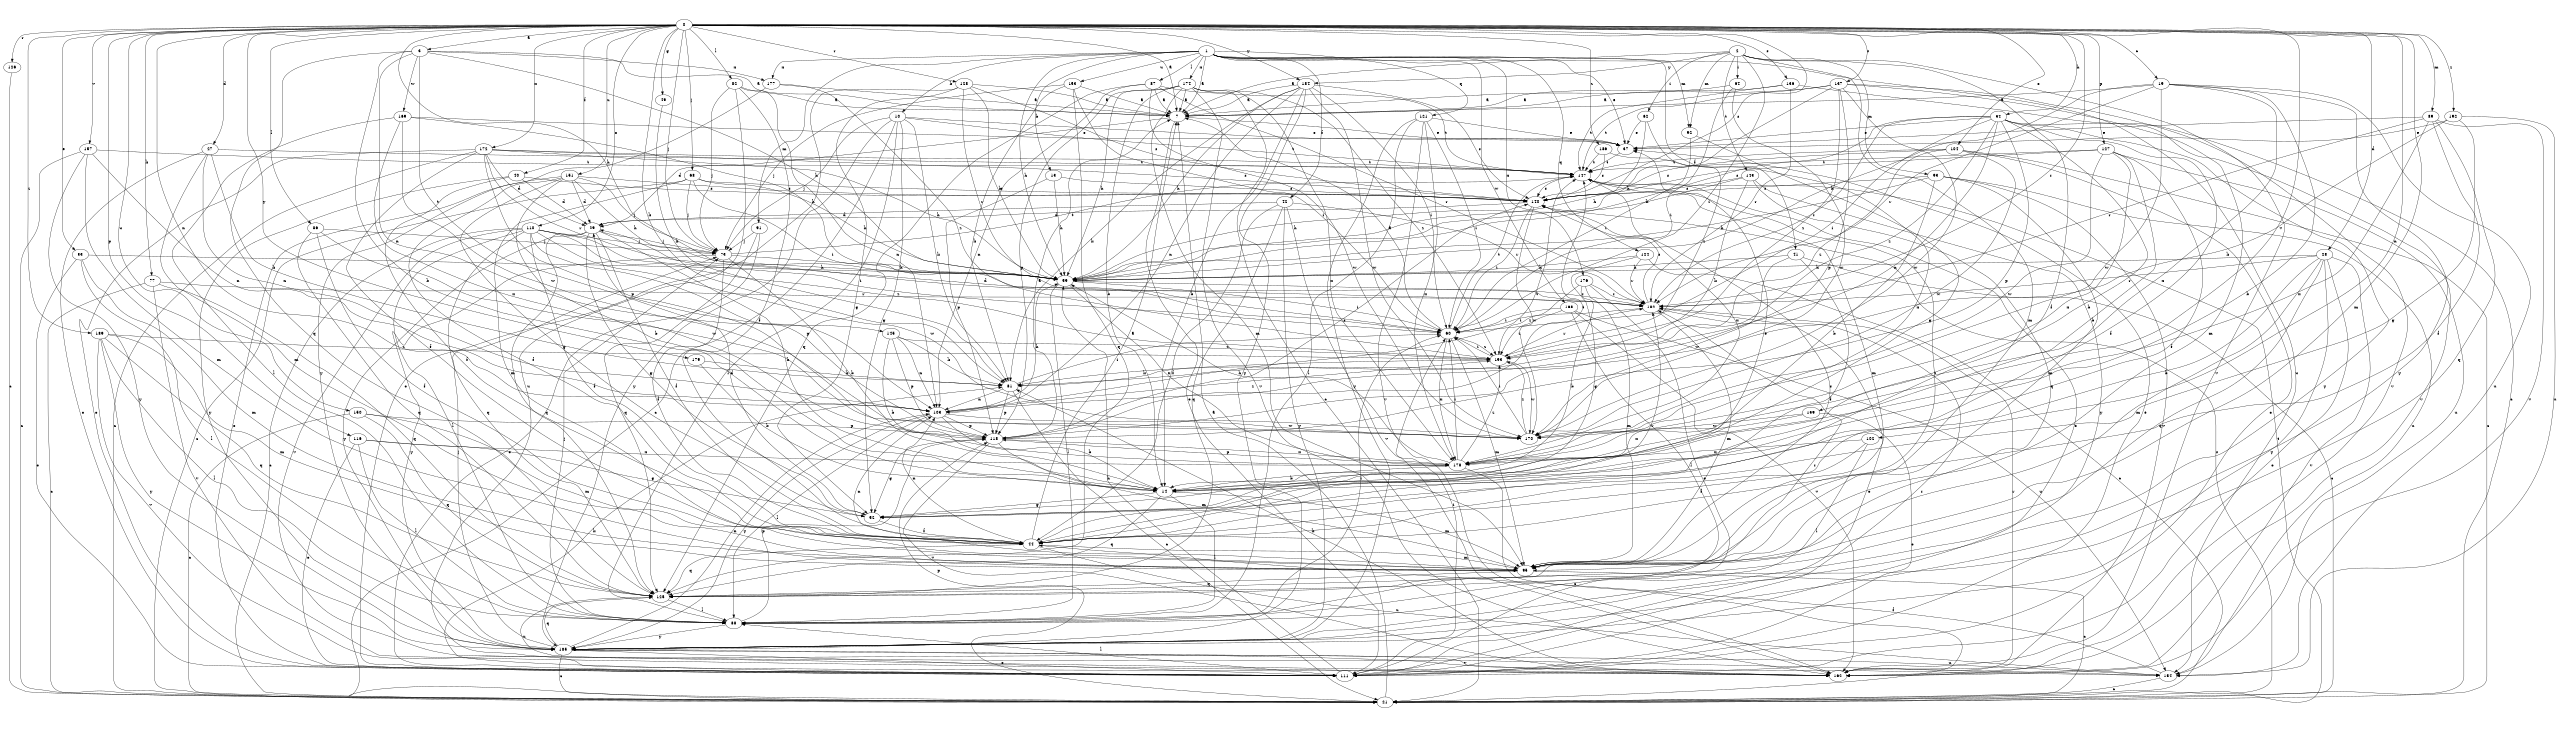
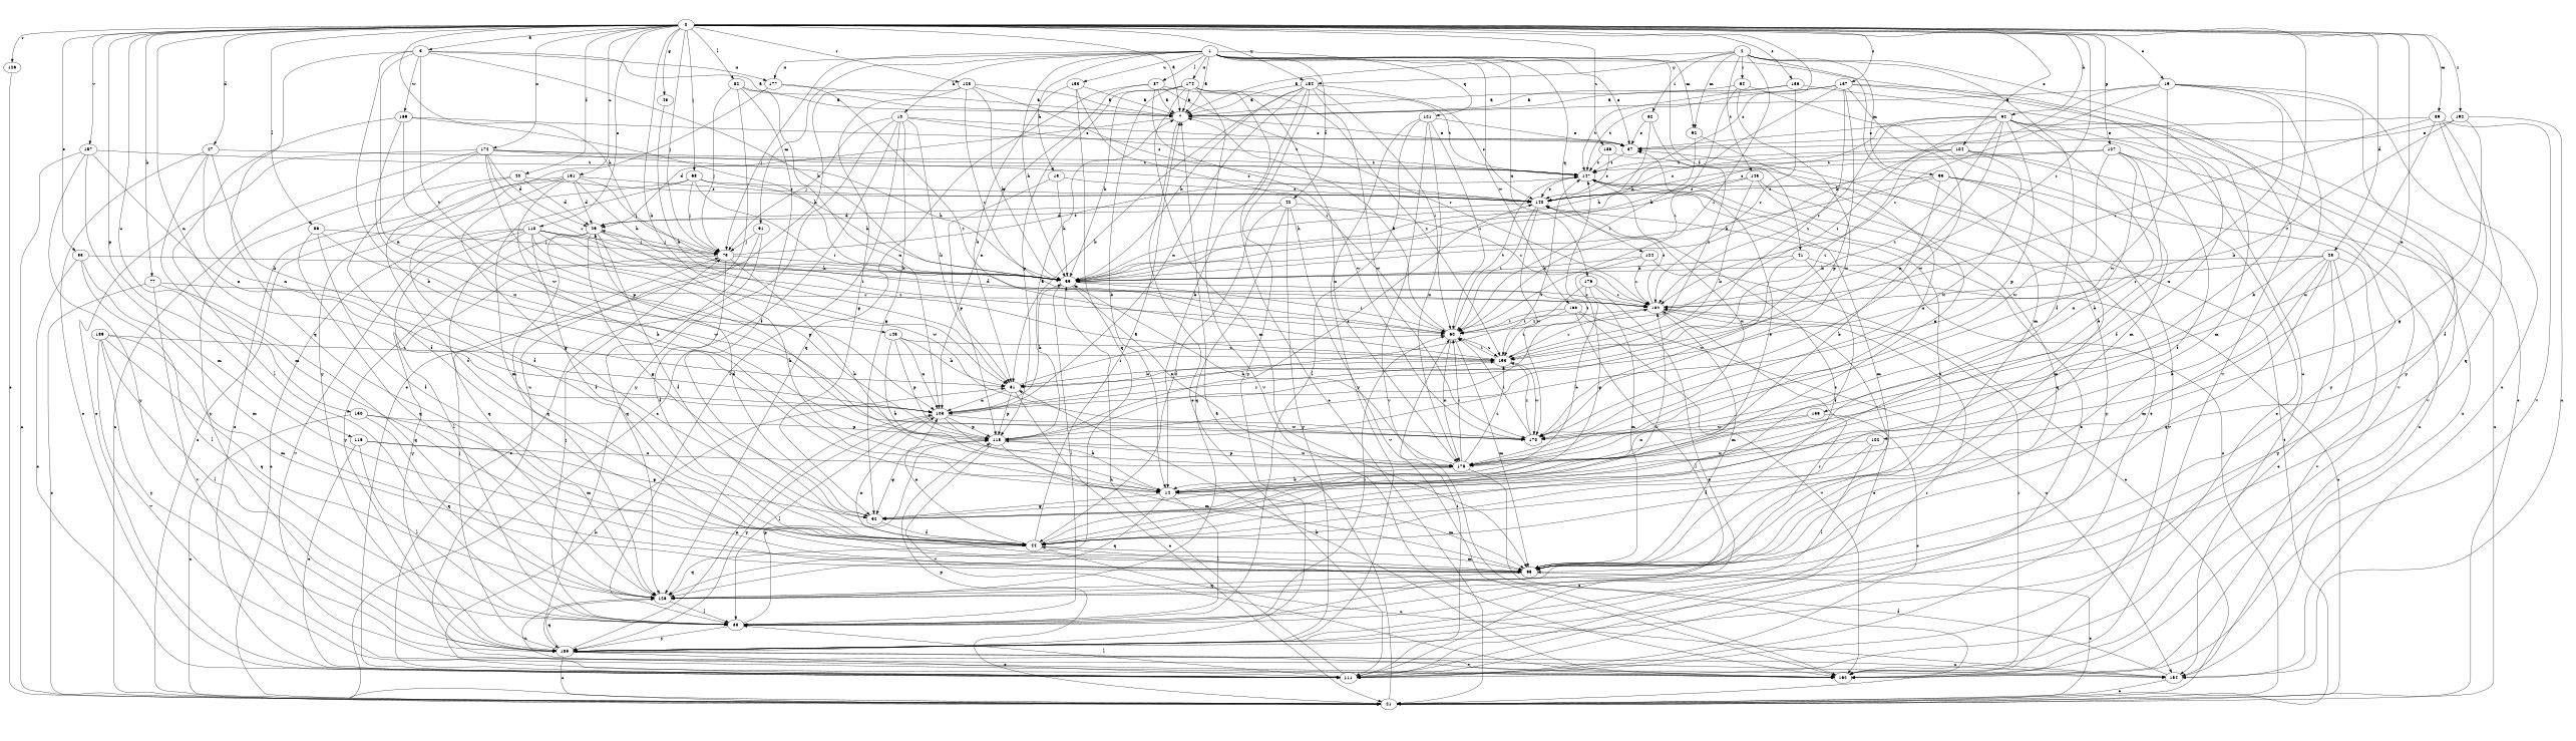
  strict digraph {
    0
    3
    7
    19
    27
    28
    33
    40
    49
    54
    59
    68
    73
    77
    81
    82
    86
    89
    102
    103
    104
    110
    116
    n24 [label=127]
    126
    128
    n27 [label=182]
    136
    137
    140
    150
    151
    157
    159
    172
-   179
    184
    186
    189
    192
    177
    14
    125
    145
    169
    37
    29
    111
    154
    185
    170
    178
    95
    147
    162
    88
    44
    n58 [label=60]
    118
    193
    21
    52
    1
    10
    13
    41
    42
    87
    91
    92
    121
    124
    153
    168
    174
    176
    2
    62
    64
    93
    143
    0 -> 3 [label=a]
    0 -> 7 [label=a]
    0 -> 19 [label=c]
    0 -> 27 [label=d]
    0 -> 28 [label=d]
    0 -> 33 [label=e]
    0 -> 40 [label=f]
    0 -> 49 [label=g]
    0 -> 54 [label=h]
    0 -> 59 [label=h]
    0 -> 68 [label=j]
    0 -> 73 [label=j]
    0 -> 77 [label=k]
    0 -> 81 [label=k]
    0 -> 82 [label=l]
    0 -> 86 [label=l]
    0 -> 89 [label=m]
    0 -> 102 [label=n]
    0 -> 103 [label=n]
    0 -> 104 [label=o]
    0 -> 110 [label=o]
    0 -> 116 [label=p]
    0 -> n24 [label=p]
    0 -> 126 [label=r]
    0 -> 128 [label=r]
    0 -> n27 [label=r]
    0 -> 136 [label=s]
    0 -> 137 [label=s]
    0 -> 140 [label=s]
    0 -> 150 [label=u]
    0 -> 151 [label=u]
    0 -> 157 [label=v]
    0 -> 159 [label=v]
    0 -> 172 [label=x]
-   0 -> 179 [label=y]
    0 -> 184 [label=y]
    0 -> 186 [label=z]
-   0 -> 189 [label=z]
    0 -> 192 [label=z]
    3 -> 7 [label=a]
    3 -> 59 [label=h]
    3 -> 103 [label=n]
    3 -> 177 [label=x]
    3 -> 14 [label=b]
    3 -> 125 [label=q]
    3 -> 145 [label=t]
    3 -> 169 [label=w]
    7 -> 37 [label=e]
    7 -> 29 [label=d]
    7 -> 111 [label=o]
    19 -> 7 [label=a]
    19 -> 59 [label=h]
    19 -> n27 [label=r]
    19 -> 14 [label=b]
    19 -> 154 [label=u]
    19 -> 185 [label=y]
    19 -> 170 [label=w]
    19 -> 178 [label=x]
    27 -> 81 [label=k]
    27 -> 103 [label=n]
    27 -> 111 [label=o]
    27 -> 95 [label=m]
    27 -> 147 [label=t]
    28 -> 59 [label=h]
    28 -> n27 [label=r]
    28 -> 14 [label=b]
    28 -> 125 [label=q]
    28 -> 111 [label=o]
    28 -> 185 [label=y]
    28 -> 95 [label=m]
    28 -> 162 [label=v]
    33 -> 59 [label=h]
    33 -> 111 [label=o]
    33 -> 95 [label=m]
    33 -> 88 [label=l]
    40 -> 140 [label=s]
    40 -> 29 [label=d]
    40 -> 185 [label=y]
    40 -> 44 [label=f]
    49 -> 81 [label=k]
    54 -> 59 [label=h]
    54 -> 103 [label=n]
    54 -> n27 [label=r]
    54 -> 14 [label=b]
    54 -> 37 [label=e]
    54 -> 185 [label=y]
    54 -> 162 [label=v]
    54 -> 44 [label=f]
    54 -> n58 [label=i]
    54 -> 118 [label=p]
    54 -> 193 [label=z]
    59 -> n27 [label=r]
    59 -> 178 [label=x]
    59 -> 88 [label=l]
    59 -> n58 [label=i]
    68 -> 59 [label=h]
    68 -> 73 [label=j]
    68 -> 140 [label=s]
    68 -> 95 [label=m]
    68 -> n58 [label=i]
    68 -> 21 [label=c]
    73 -> 59 [label=h]
    73 -> 14 [label=b]
    73 -> 185 [label=y]
    73 -> 147 [label=t]
    73 -> 44 [label=f]
    77 -> n27 [label=r]
    77 -> 125 [label=q]
    77 -> 162 [label=v]
    77 -> 21 [label=c]
    81 -> 103 [label=n]
    81 -> n58 [label=i]
    81 -> 118 [label=p]
    81 -> 21 [label=c]
    82 -> 7 [label=a]
    82 -> 73 [label=j]
    82 -> 103 [label=n]
    82 -> 154 [label=u]
    82 -> 44 [label=f]
    86 -> 73 [label=j]
    86 -> 125 [label=q]
    86 -> 170 [label=w]
    86 -> 44 [label=f]
    89 -> n27 [label=r]
    89 -> 125 [label=q]
    89 -> 37 [label=e]
    89 -> 178 [label=x]
    89 -> 162 [label=v]
    89 -> 44 [label=f]
    102 -> 178 [label=x]
    102 -> 88 [label=l]
    102 -> 44 [label=f]
    103 -> 59 [label=h]
    103 -> 14 [label=b]
    103 -> 185 [label=y]
    103 -> 170 [label=w]
    103 -> 147 [label=t]
    103 -> 88 [label=l]
    103 -> 118 [label=p]
    103 -> 193 [label=z]
    104 -> 140 [label=s]
    104 -> 111 [label=o]
    104 -> 170 [label=w]
    104 -> 147 [label=t]
    104 -> 193 [label=z]
    104 -> 21 [label=c]
    110 -> 73 [label=j]
    110 -> 125 [label=q]
    110 -> 170 [label=w]
    110 -> 162 [label=v]
    110 -> 88 [label=l]
    110 -> 44 [label=f]
    110 -> n58 [label=i]
    110 -> 118 [label=p]
    110 -> 193 [label=z]
    110 -> 21 [label=c]
    116 -> 111 [label=o]
    116 -> 178 [label=x]
    116 -> 88 [label=l]
    116 -> 52 [label=g]
    n24 -> 140 [label=s]
    n24 -> 14 [label=b]
    n24 -> 154 [label=u]
    n24 -> 170 [label=w]
    n24 -> 178 [label=x]
    n24 -> 147 [label=t]
    n24 -> 44 [label=f]
    126 -> 21 [label=c]
    128 -> 7 [label=a]
    128 -> 59 [label=h]
    128 -> n27 [label=r]
    128 -> 140 [label=s]
    128 -> 111 [label=o]
    128 -> 52 [label=g]
    n27 -> 140 [label=s]
    n27 -> 111 [label=o]
    n27 -> 95 [label=m]
    n27 -> n58 [label=i]
    136 -> 7 [label=a]
    136 -> n27 [label=r]
    136 -> 147 [label=t]
    136 -> 21 [label=c]
    137 -> 7 [label=a]
    137 -> 59 [label=h]
    137 -> 170 [label=w]
    137 -> 95 [label=m]
    137 -> 147 [label=t]
    137 -> 162 [label=v]
    137 -> 118 [label=p]
    137 -> 193 [label=z]
    140 -> 29 [label=d]
    140 -> 170 [label=w]
    140 -> n58 [label=i]
    150 -> 125 [label=q]
    150 -> 95 [label=m]
    150 -> 118 [label=p]
    150 -> 21 [label=c]
    151 -> 59 [label=h]
    151 -> 73 [label=j]
    151 -> 140 [label=s]
    151 -> 14 [label=b]
    151 -> 29 [label=d]
    151 -> 111 [label=o]
    151 -> 44 [label=f]
    151 -> 52 [label=g]
    157 -> 103 [label=n]
    157 -> 185 [label=y]
    157 -> 95 [label=m]
    157 -> 147 [label=t]
    157 -> 21 [label=c]
    159 -> 111 [label=o]
    159 -> 170 [label=w]
    159 -> 178 [label=x]
    172 -> 59 [label=h]
    172 -> n27 [label=r]
    172 -> 140 [label=s]
    172 -> 29 [label=d]
    172 -> 111 [label=o]
    172 -> 147 [label=t]
    172 -> 44 [label=f]
    172 -> 118 [label=p]
    172 -> 21 [label=c]
-   179 -> 81 [label=k]
-   179 -> 14 [label=b]
    184 -> 7 [label=a]
    184 -> 59 [label=h]
    184 -> 81 [label=k]
    184 -> 103 [label=n]
    184 -> 140 [label=s]
    184 -> 14 [label=b]
    184 -> 185 [label=y]
    184 -> 170 [label=w]
    184 -> n58 [label=i]
    186 -> 140 [label=s]
    186 -> 178 [label=x]
    186 -> 147 [label=t]
    189 -> 125 [label=q]
    189 -> 185 [label=y]
    189 -> 95 [label=m]
    189 -> 162 [label=v]
    189 -> 88 [label=l]
    189 -> 193 [label=z]
    192 -> 81 [label=k]
    192 -> 37 [label=e]
    192 -> 154 [label=u]
    192 -> 52 [label=g]
    177 -> 7 [label=a]
    177 -> 185 [label=y]
    177 -> 193 [label=z]
    14 -> 125 [label=q]
    14 -> 95 [label=m]
    14 -> 88 [label=l]
    14 -> 52 [label=g]
    125 -> 154 [label=u]
    125 -> 88 [label=l]
    145 -> 81 [label=k]
    145 -> 103 [label=n]
    145 -> 14 [label=b]
    145 -> 118 [label=p]
    145 -> 193 [label=z]
    169 -> 59 [label=h]
    169 -> 37 [label=e]
    169 -> 170 [label=w]
    169 -> 178 [label=x]
    169 -> 88 [label=l]
    37 -> 147 [label=t]
    29 -> 73 [label=j]
    29 -> 14 [label=b]
    29 -> 125 [label=q]
    29 -> 185 [label=y]
    29 -> 44 [label=f]
    29 -> 52 [label=g]
    111 -> 59 [label=h]
    111 -> 81 [label=k]
    111 -> n27 [label=r]
    111 -> 37 [label=e]
    111 -> 88 [label=l]
    111 -> n58 [label=i]
    154 -> 44 [label=f]
    154 -> 21 [label=c]
    185 -> 73 [label=j]
    185 -> 103 [label=n]
    185 -> 125 [label=q]
    185 -> 111 [label=o]
    185 -> 154 [label=u]
    185 -> 162 [label=v]
    185 -> 21 [label=c]
    170 -> n58 [label=i]
    170 -> 193 [label=z]
    178 -> 59 [label=h]
    178 -> 14 [label=b]
    178 -> n58 [label=i]
    178 -> 118 [label=p]
    178 -> 193 [label=z]
    178 -> 21 [label=c]
    95 -> 103 [label=n]
    95 -> 140 [label=s]
    95 -> 125 [label=q]
    95 -> 147 [label=t]
    95 -> 21 [label=c]
    147 -> 140 [label=s]
    147 -> 111 [label=o]
    147 -> 178 [label=x]
    147 -> 95 [label=m]
    162 -> 81 [label=k]
    162 -> n27 [label=r]
    88 -> 73 [label=j]
    88 -> n27 [label=r]
    88 -> 185 [label=y]
    88 -> n58 [label=i]
    88 -> 118 [label=p]
    44 -> 7 [label=a]
    44 -> 103 [label=n]
    44 -> n27 [label=r]
    44 -> 125 [label=q]
    44 -> 154 [label=u]
    44 -> 95 [label=m]
    n58 -> 7 [label=a]
    n58 -> 29 [label=d]
    n58 -> 178 [label=x]
    n58 -> 95 [label=m]
    n58 -> 147 [label=t]
    n58 -> 193 [label=z]
    118 -> 7 [label=a]
    118 -> 140 [label=s]
    118 -> 178 [label=x]
    118 -> 95 [label=m]
    118 -> 147 [label=t]
    118 -> 162 [label=v]
    118 -> 52 [label=g]
    193 -> 81 [label=k]
    193 -> n27 [label=r]
    193 -> 170 [label=w]
    193 -> n58 [label=i]
    21 -> 7 [label=a]
    21 -> 140 [label=s]
    21 -> 147 [label=t]
    21 -> 118 [label=p]
    52 -> 37 [label=e]
    52 -> 29 [label=d]
    52 -> 44 [label=f]
    1 -> 7 [label=a]
    1 -> 59 [label=h]
    1 -> 177 [label=x]
    1 -> 37 [label=e]
    1 -> 154 [label=u]
    1 -> 10 [label=b]
    1 -> 13 [label=b]
    1 -> 41 [label=f]
    1 -> 42 [label=f]
    1 -> 87 [label=l]
    1 -> 91 [label=m]
    1 -> 92 [label=m]
    1 -> 121 [label=q]
    1 -> 124 [label=q]
    1 -> 153 [label=u]
    1 -> 168 [label=w]
    1 -> 174 [label=x]
    1 -> 176 [label=x]
    10 -> 73 [label=j]
    10 -> 81 [label=k]
    10 -> 37 [label=e]
    10 -> 185 [label=y]
    10 -> 147 [label=t]
    10 -> 88 [label=l]
    10 -> 21 [label=c]
    10 -> 52 [label=g]
    13 -> 59 [label=h]
    13 -> 140 [label=s]
    13 -> 118 [label=p]
    41 -> 59 [label=h]
    41 -> 170 [label=w]
    41 -> 44 [label=f]
    41 -> 21 [label=c]
    42 -> n27 [label=r]
    42 -> 125 [label=q]
    42 -> 29 [label=d]
    42 -> 185 [label=y]
    42 -> 162 [label=v]
    42 -> 44 [label=f]
    87 -> 7 [label=a]
    87 -> 103 [label=n]
    87 -> n27 [label=r]
    87 -> 125 [label=q]
    87 -> 170 [label=w]
    87 -> 147 [label=t]
    91 -> 73 [label=j]
    91 -> 125 [label=q]
    91 -> 111 [label=o]
    92 -> n58 [label=i]
    92 -> 52 [label=g]
    121 -> 37 [label=e]
    121 -> 185 [label=y]
    121 -> 178 [label=x]
    121 -> 162 [label=v]
    121 -> 88 [label=l]
    121 -> n58 [label=i]
    124 -> 59 [label=h]
    124 -> n27 [label=r]
    124 -> 21 [label=c]
    124 -> 52 [label=g]
    153 -> 7 [label=a]
-   153 -> 73 [label=j]
+   1 -> 73 [label=j]
    153 -> 81 [label=k]
    153 -> 125 [label=q]
    153 -> n58 [label=i]
    168 -> 154 [label=u]
    168 -> 162 [label=v]
    168 -> 88 [label=l]
    168 -> n58 [label=i]
    168 -> 193 [label=z]
    174 -> 7 [label=a]
    174 -> 59 [label=h]
    174 -> 14 [label=b]
    174 -> 178 [label=x]
    174 -> 95 [label=m]
    174 -> 162 [label=v]
    174 -> 118 [label=p]
    174 -> 193 [label=z]
    174 -> 21 [label=c]
    176 -> n27 [label=r]
    176 -> 14 [label=b]
    176 -> 111 [label=o]
    176 -> 95 [label=m]
    176 -> 193 [label=z]
    2 -> 7 [label=a]
    2 -> 184 [label=y]
    2 -> 95 [label=m]
    2 -> 162 [label=v]
    2 -> 44 [label=f]
    2 -> n58 [label=i]
    2 -> 92 [label=m]
    2 -> 62 [label=i]
    2 -> 64 [label=i]
    2 -> 93 [label=m]
    2 -> 143 [label=t]
    62 -> 59 [label=h]
    62 -> 37 [label=e]
    62 -> 193 [label=z]
    64 -> 7 [label=a]
    64 -> 170 [label=w]
-   0 -> 95 [label=m]
+   64 -> 95 [label=m]
    64 -> n58 [label=i]
    93 -> 59 [label=h]
    93 -> 140 [label=s]
    93 -> 14 [label=b]
    93 -> 154 [label=u]
    93 -> 95 [label=m]
    93 -> 162 [label=v]
    143 -> 59 [label=h]
    143 -> 81 [label=k]
    143 -> 140 [label=s]
    143 -> 125 [label=q]
    143 -> 185 [label=y]
  }
